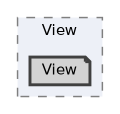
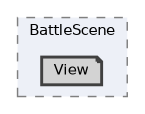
  digraph {
    compound=true
    n1 [color=grey25 fillcolor=lightgrey fontname=Helvetica fontsize=10 height=0.2 label=View shape=note style="filled,bold" width=0.4]
    subgraph cluster_1 {
      bgcolor="#edf0f7"
      fontname=Helvetica
      fontsize=10
-     label=View
+     label=BattleScene
      pencolor=grey50
      style="filled,dashed"
      n1
    }
  }
